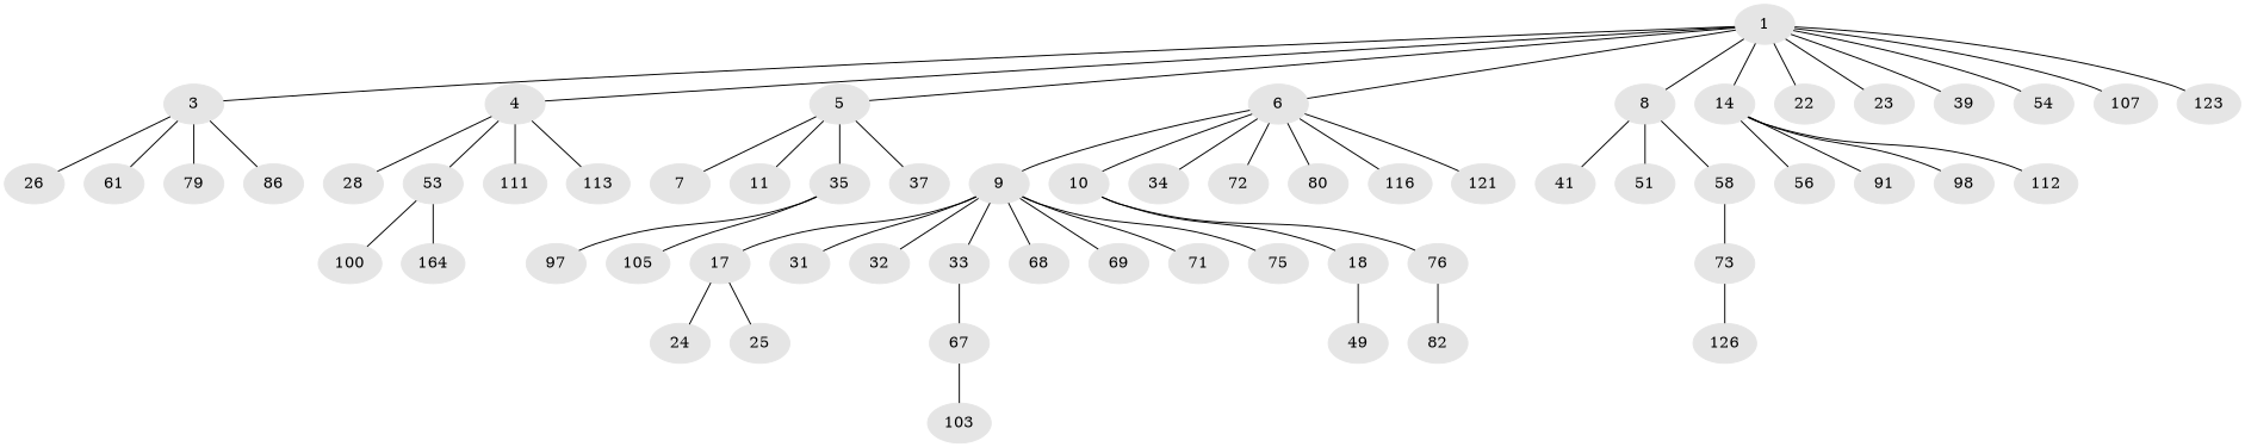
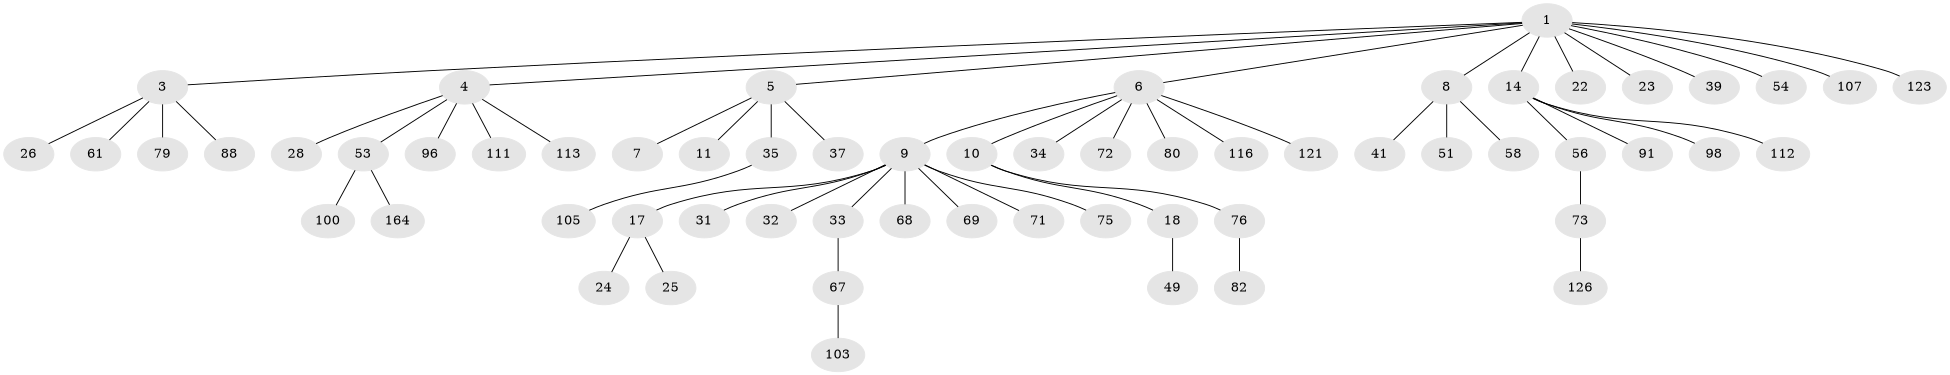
  graph {
    node [color=gray90 style=filled]
    1 [super="+2"]
    3 [super="+19"]
    4
    5 [super="+20"]
    6 [super="+13+84+106"]
    8 [super="+27+30+46+12"]
    14 [super="+45"]
    22
    23
    39
    54 [super="+55"]
    107
    123
    26 [super="+102+52"]
    61
    79
-   88 [label=86]
+   88
    28 [super="+86"]
    53 [super="+57+81+109"]
+   96
    111
    113
    7 [super="+99+66"]
    11 [super="+92"]
    35
    37
    9 [super="+21+70+16+48+15"]
    10 [super="+110+36+42"]
    34 [super="+50"]
    72
    80
    116
    121
    41 [super="+95"]
    51 [super="+83+64"]
    58 [super="+117"]
    56
    91
    98
    112
    100
    n42 [label=164]
-   97
    105
    17
    31
    32 [super="+108+120"]
    33 [super="+62+104+59"]
    68
    69
    71 [super="+78"]
    75
    18 [super="+44+40"]
    76
    24
    25
    67 [super="+74"]
    49
    82
    73
    103
    126
    1 -- 3
    1 -- 4
    1 -- 5
    1 -- 6
    1 -- 8
    1 -- 14
    1 -- 22
    1 -- 23
    1 -- 39
    1 -- 54
    1 -- 107
    1 -- 123
    3 -- 26
    3 -- 61
    3 -- 79
    3 -- 88
    4 -- 28
    4 -- 53
+   4 -- 96
    4 -- 111
    4 -- 113
    5 -- 7
    5 -- 11
    5 -- 35
    5 -- 37
    6 -- 9
    6 -- 10
    6 -- 34
    6 -- 72
    6 -- 80
    6 -- 116
    6 -- 121
    8 -- 41
    8 -- 51
    8 -- 58
    14 -- 56
    14 -- 91
    14 -- 98
    14 -- 112
    53 -- 100
    53 -- n42
-   35 -- 97
    35 -- 105
    9 -- 17
    9 -- 31
    9 -- 32
    9 -- 33
    9 -- 68
    9 -- 69
    9 -- 71
    9 -- 75
    10 -- 18
    10 -- 76
-   58 -- 73
+   56 -- 73
    17 -- 24
    17 -- 25
    33 -- 67
    18 -- 49
    76 -- 82
    67 -- 103
    73 -- 126
  }
